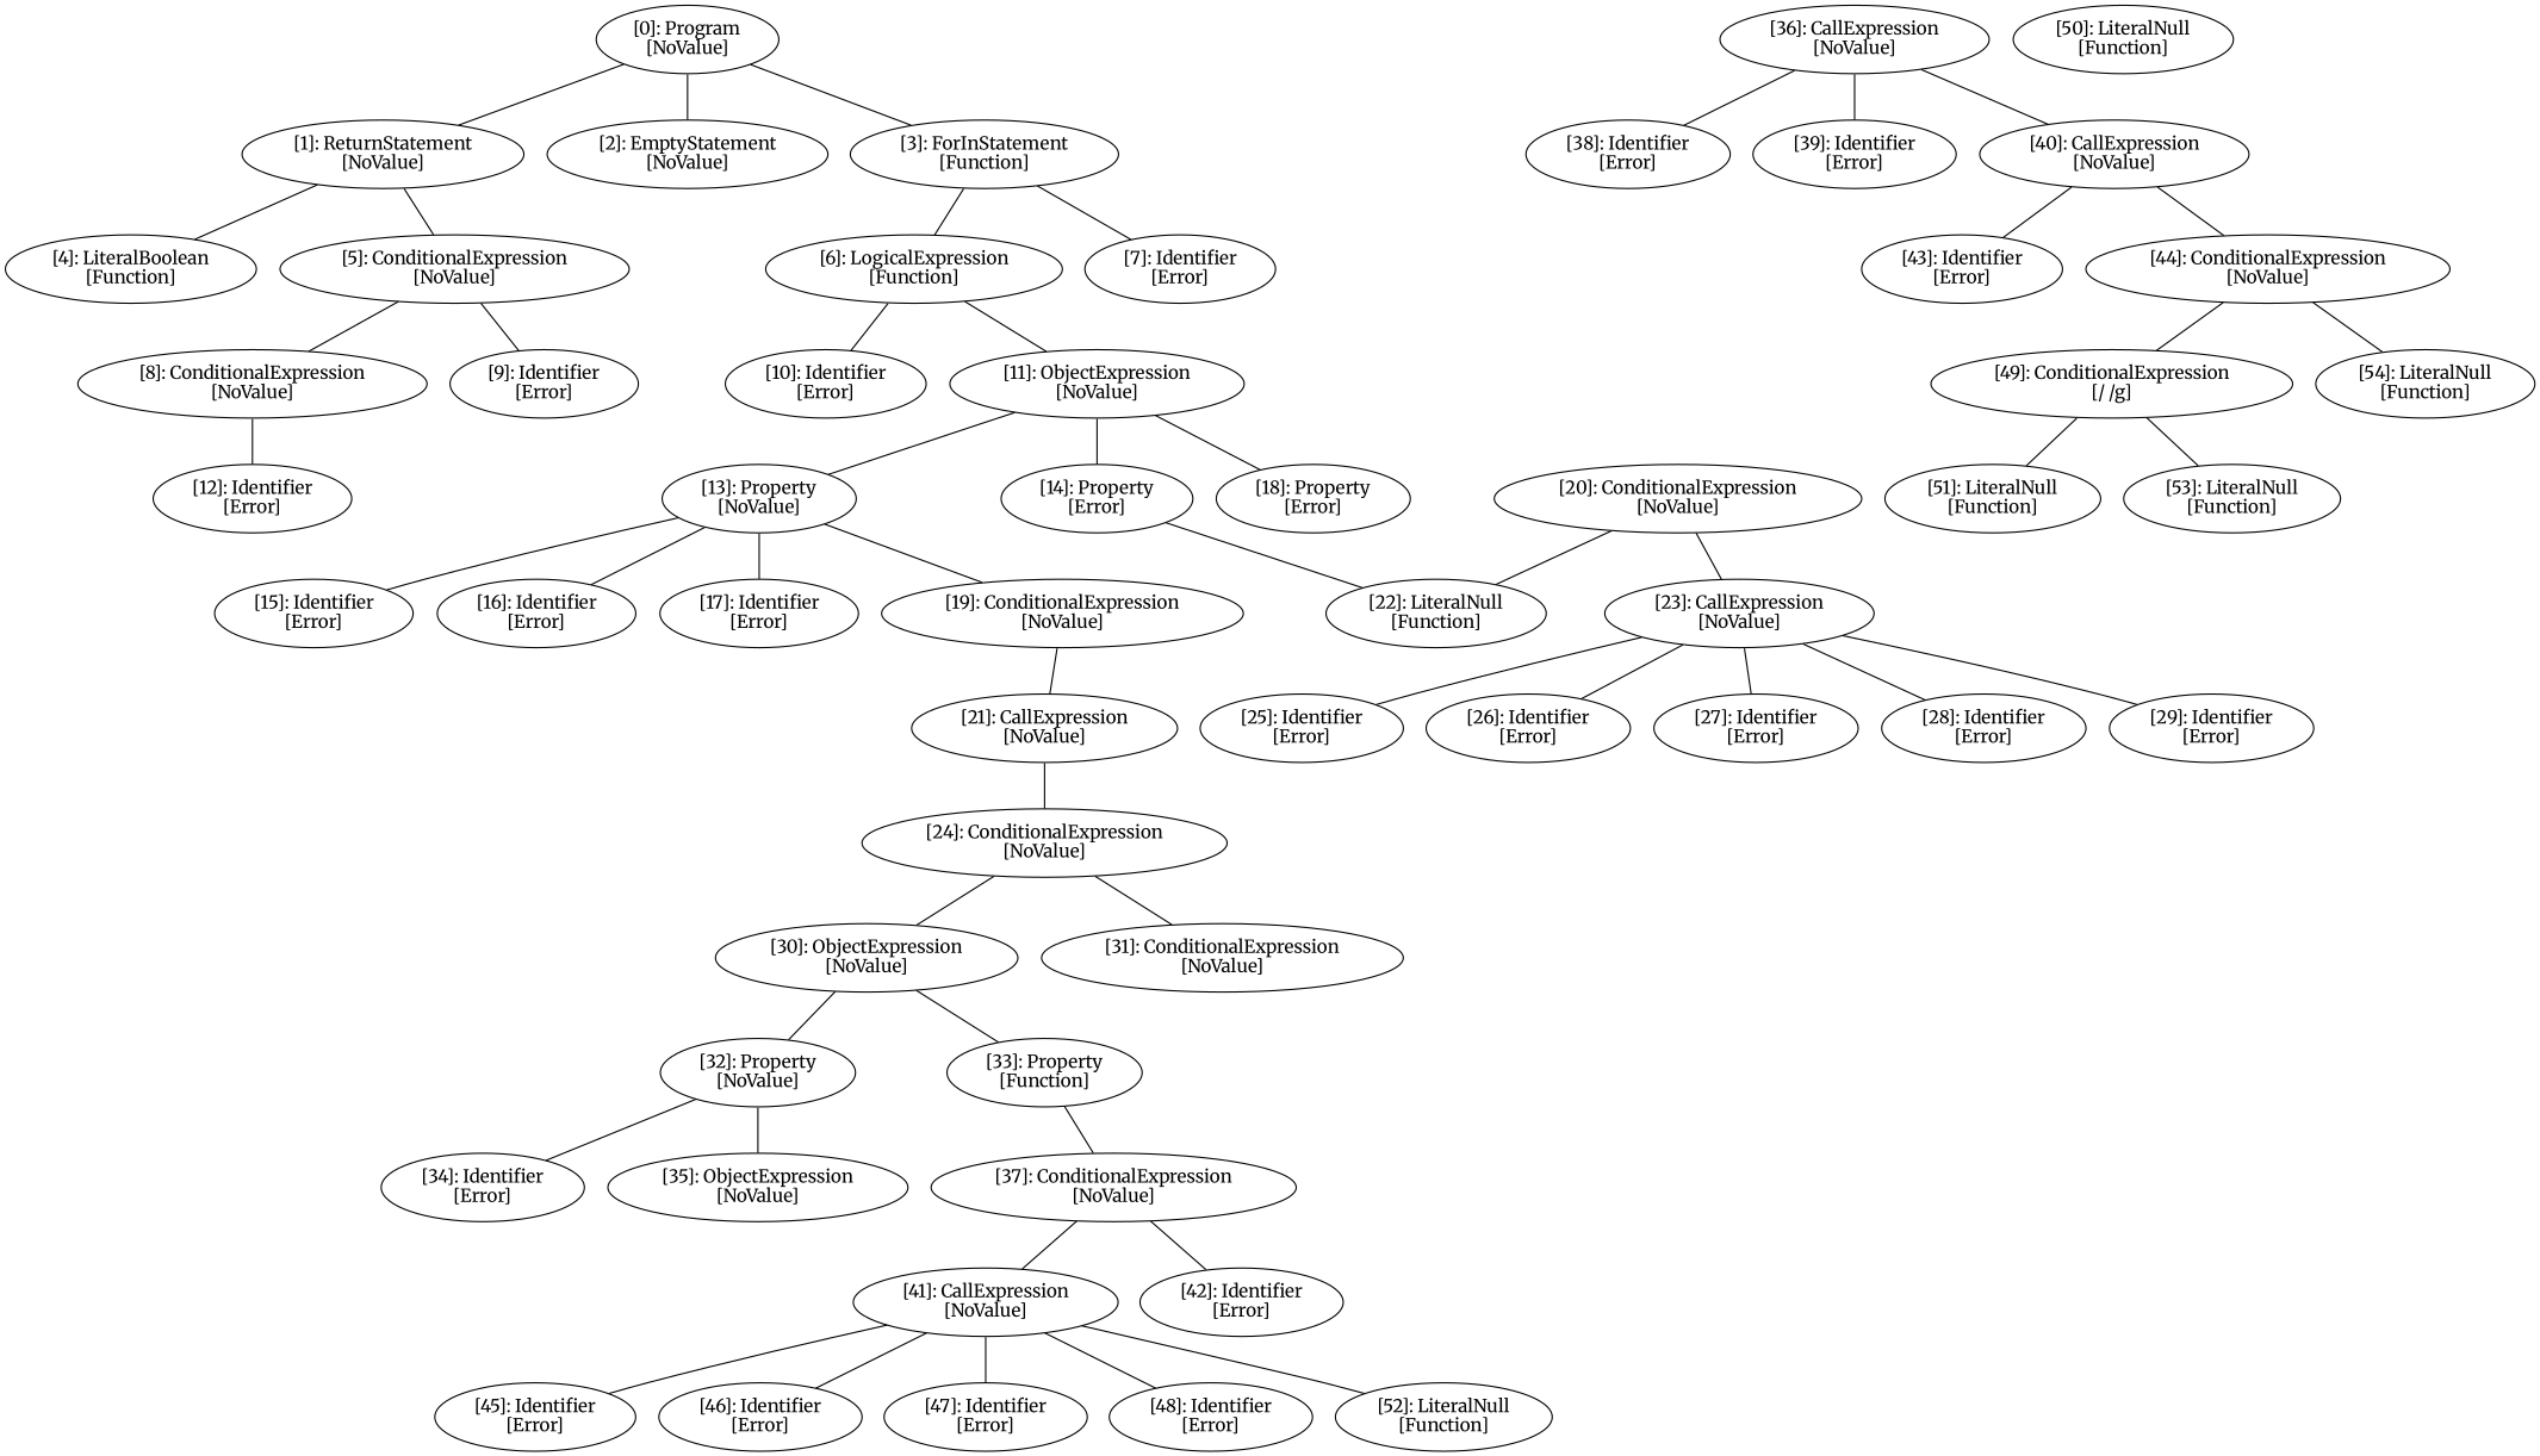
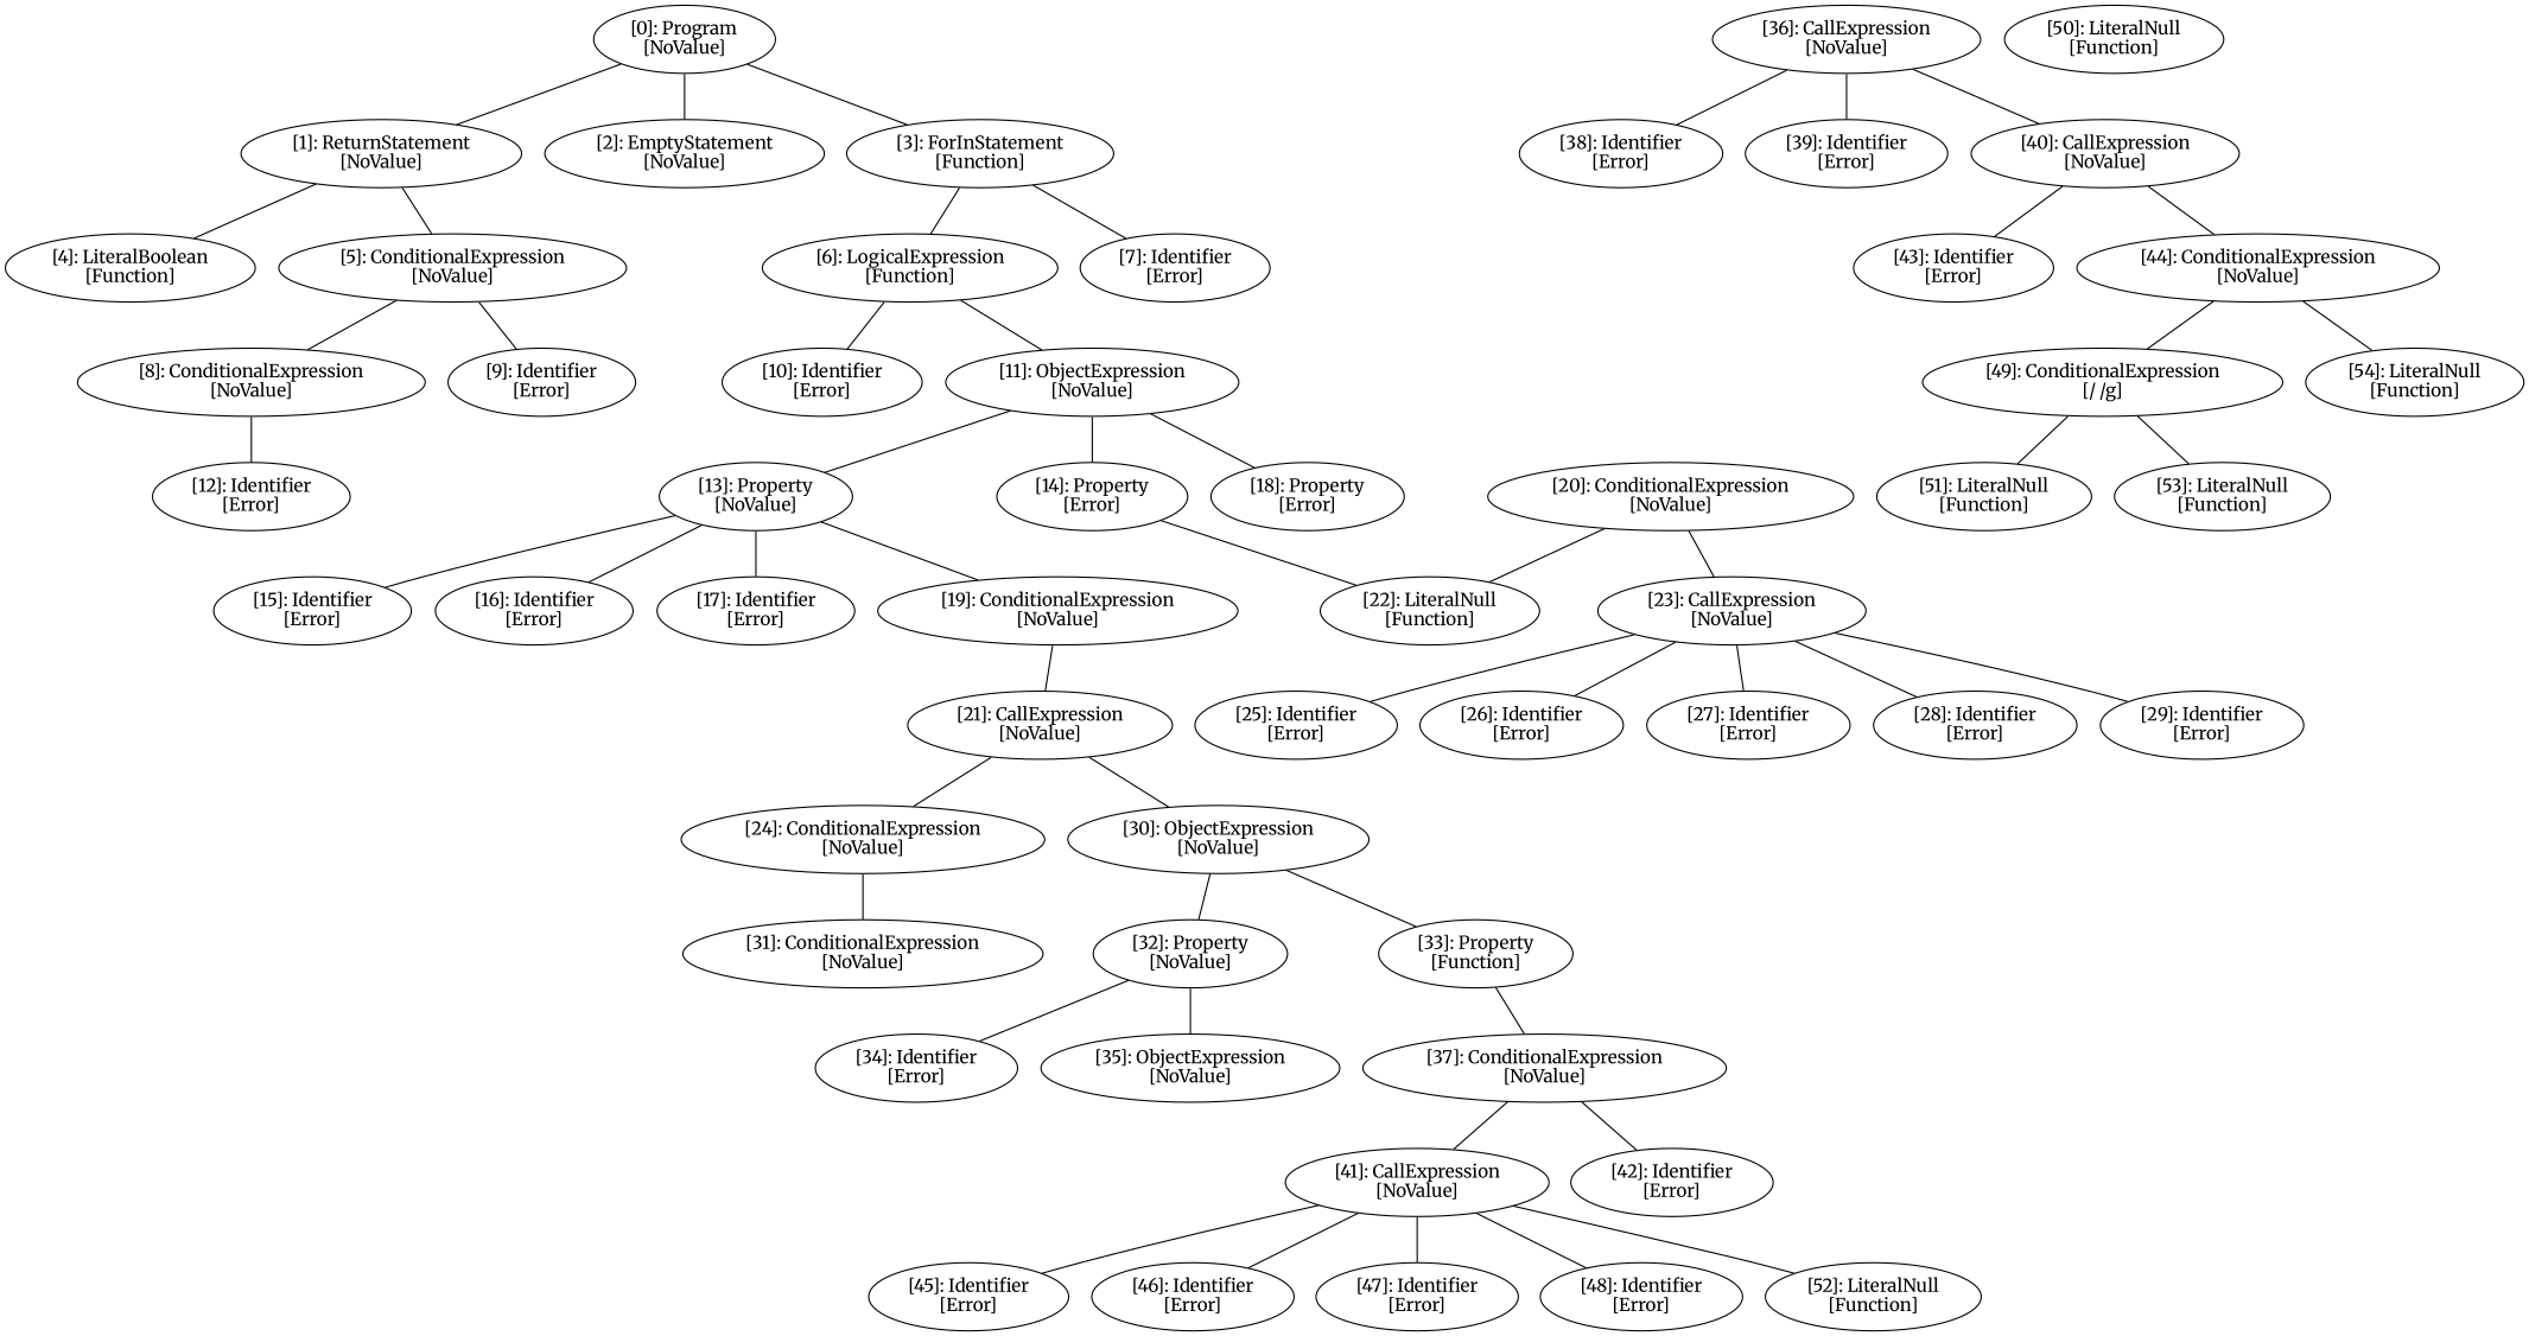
  graph {
    fontname=Merriweather
    node [fontname=Merriweather]
    edge [fontname=Merriweather]
    n1 [label="[0]: Program\n[NoValue]"]
    n2 [label="[1]: ReturnStatement\n[NoValue]"]
    n3 [label="[2]: EmptyStatement\n[NoValue]"]
    n4 [label="[3]: ForInStatement\n[Function]"]
    n5 [label="[4]: LiteralBoolean\n[Function]"]
    n6 [label="[5]: ConditionalExpression\n[NoValue]"]
    n7 [label="[6]: LogicalExpression\n[Function]"]
    n8 [label="[7]: Identifier\n[Error]"]
    n9 [label="[8]: ConditionalExpression\n[NoValue]"]
    n10 [label="[9]: Identifier\n[Error]"]
    n11 [label="[10]: Identifier\n[Error]"]
    n12 [label="[11]: ObjectExpression\n[NoValue]"]
    n13 [label="[12]: Identifier\n[Error]"]
    n14 [label="[13]: Property\n[NoValue]"]
    n15 [label="[14]: Property\n[Error]"]
    n16 [label="[18]: Property\n[Error]"]
    n17 [label="[15]: Identifier\n[Error]"]
    n18 [label="[16]: Identifier\n[Error]"]
    n19 [label="[17]: Identifier\n[Error]"]
    n20 [label="[19]: ConditionalExpression\n[NoValue]"]
    n21 [label="[22]: LiteralNull\n[Function]"]
    n22 [label="[21]: CallExpression\n[NoValue]"]
    n23 [label="[20]: ConditionalExpression\n[NoValue]"]
    n24 [label="[23]: CallExpression\n[NoValue]"]
    n25 [label="[24]: ConditionalExpression\n[NoValue]"]
    n26 [label="[25]: Identifier\n[Error]"]
    n27 [label="[26]: Identifier\n[Error]"]
    n28 [label="[27]: Identifier\n[Error]"]
    n29 [label="[28]: Identifier\n[Error]"]
    n30 [label="[29]: Identifier\n[Error]"]
    n31 [label="[30]: ObjectExpression\n[NoValue]"]
    n32 [label="[31]: ConditionalExpression\n[NoValue]"]
    n33 [label="[32]: Property\n[NoValue]"]
    n34 [label="[33]: Property\n[Function]"]
    n35 [label="[34]: Identifier\n[Error]"]
    n36 [label="[35]: ObjectExpression\n[NoValue]"]
    n37 [label="[37]: ConditionalExpression\n[NoValue]"]
    n38 [label="[36]: CallExpression\n[NoValue]"]
    n39 [label="[38]: Identifier\n[Error]"]
    n40 [label="[39]: Identifier\n[Error]"]
    n41 [label="[40]: CallExpression\n[NoValue]"]
    n42 [label="[41]: CallExpression\n[NoValue]"]
    n43 [label="[42]: Identifier\n[Error]"]
    n44 [label="[43]: Identifier\n[Error]"]
    n45 [label="[44]: ConditionalExpression\n[NoValue]"]
    n46 [label="[45]: Identifier\n[Error]"]
    n47 [label="[46]: Identifier\n[Error]"]
    n48 [label="[47]: Identifier\n[Error]"]
    n49 [label="[48]: Identifier\n[Error]"]
    n50 [label="[52]: LiteralNull\n[Function]"]
    n51 [label="[49]: ConditionalExpression\n[/ /g]"]
    n52 [label="[54]: LiteralNull\n[Function]"]
    n53 [label="[51]: LiteralNull\n[Function]"]
    n54 [label="[53]: LiteralNull\n[Function]"]
    n55 [label="[50]: LiteralNull\n[Function]"]
    n1 -- n2
    n1 -- n3
    n1 -- n4
    n2 -- n5
    n2 -- n6
    n4 -- n7
    n4 -- n8
    n6 -- n9
    n6 -- n10
    n7 -- n11
    n7 -- n12
    n9 -- n13
    n12 -- n14
    n12 -- n15
    n12 -- n16
    n14 -- n17
    n14 -- n18
    n14 -- n19
    n14 -- n20
    n15 -- n21
    n20 -- n22
    n22 -- n25
    n23 -- n21
    n23 -- n24
    n24 -- n26
    n24 -- n27
    n24 -- n28
    n24 -- n29
    n24 -- n30
-   n25 -- n31
+   n22 -- n31
    n25 -- n32
    n31 -- n33
    n31 -- n34
    n33 -- n35
    n33 -- n36
    n34 -- n37
    n37 -- n42
    n37 -- n43
    n38 -- n39
    n38 -- n40
    n38 -- n41
    n41 -- n44
    n41 -- n45
    n42 -- n46
    n42 -- n47
    n42 -- n48
    n42 -- n49
    n42 -- n50
    n45 -- n51
    n45 -- n52
    n51 -- n53
    n51 -- n54
  }
